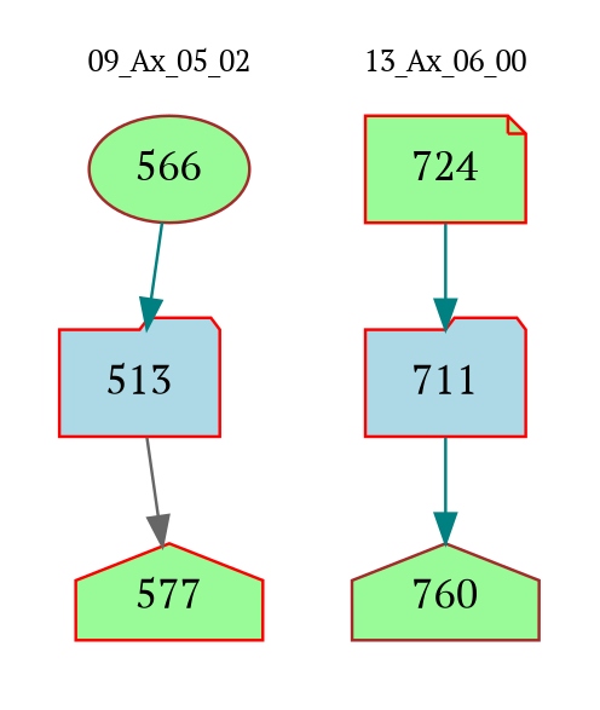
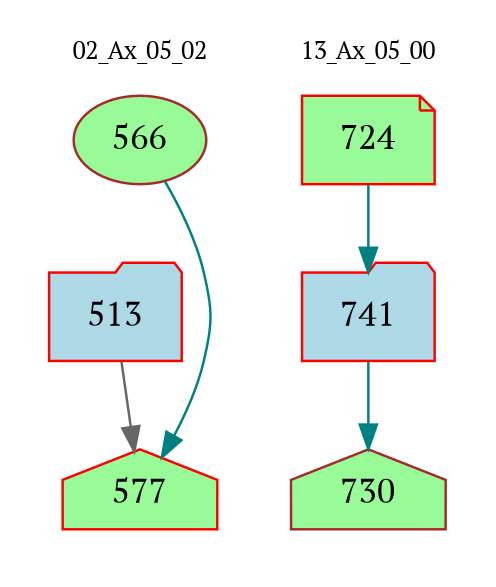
  digraph {
    fontname="PT Serif"
    node [color=red fillcolor=palegreen fontname="PT Serif" shape=folder style=filled]
    edge [color=teal fontname="PT Serif"]
    n1 [color=brown label=566 shape=ellipse]
    n2 [fillcolor=lightblue label=513]
    n3 [label=577 shape=house]
    n4 [label=724 shape=note]
-   n5 [fillcolor=lightblue label=711]
-   n6 [color=brown label=760 shape=house]
+   n5 [fillcolor=lightblue label=741]
+   n6 [color=brown label=730 shape=house]
    subgraph cluster_1 {
      color=white
      fontsize=10
-     label="09_Ax_05_02"
+     label="02_Ax_05_02"
      n1
      n2
      n3
    }
    subgraph cluster_2 {
      color=white
      fontsize=10
-     label="13_Ax_06_00"
+     label="13_Ax_05_00"
      n4
      n5
      n6
    }
-   n1 -> n2
+   n1 -> n3
    n2 -> n3 [color=gray40]
    n4 -> n5
    n5 -> n6
  }
